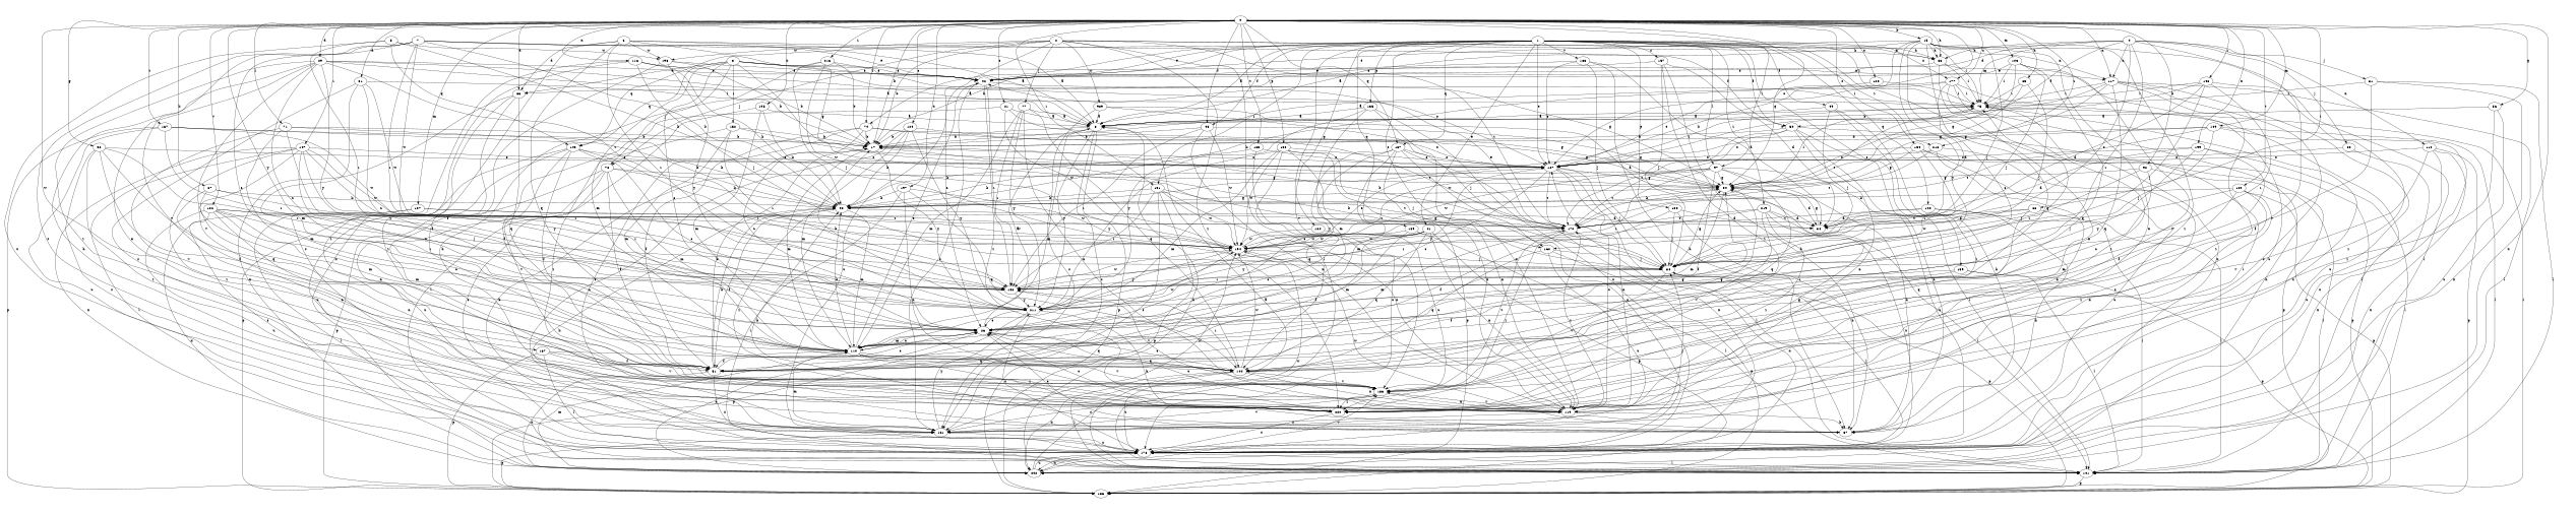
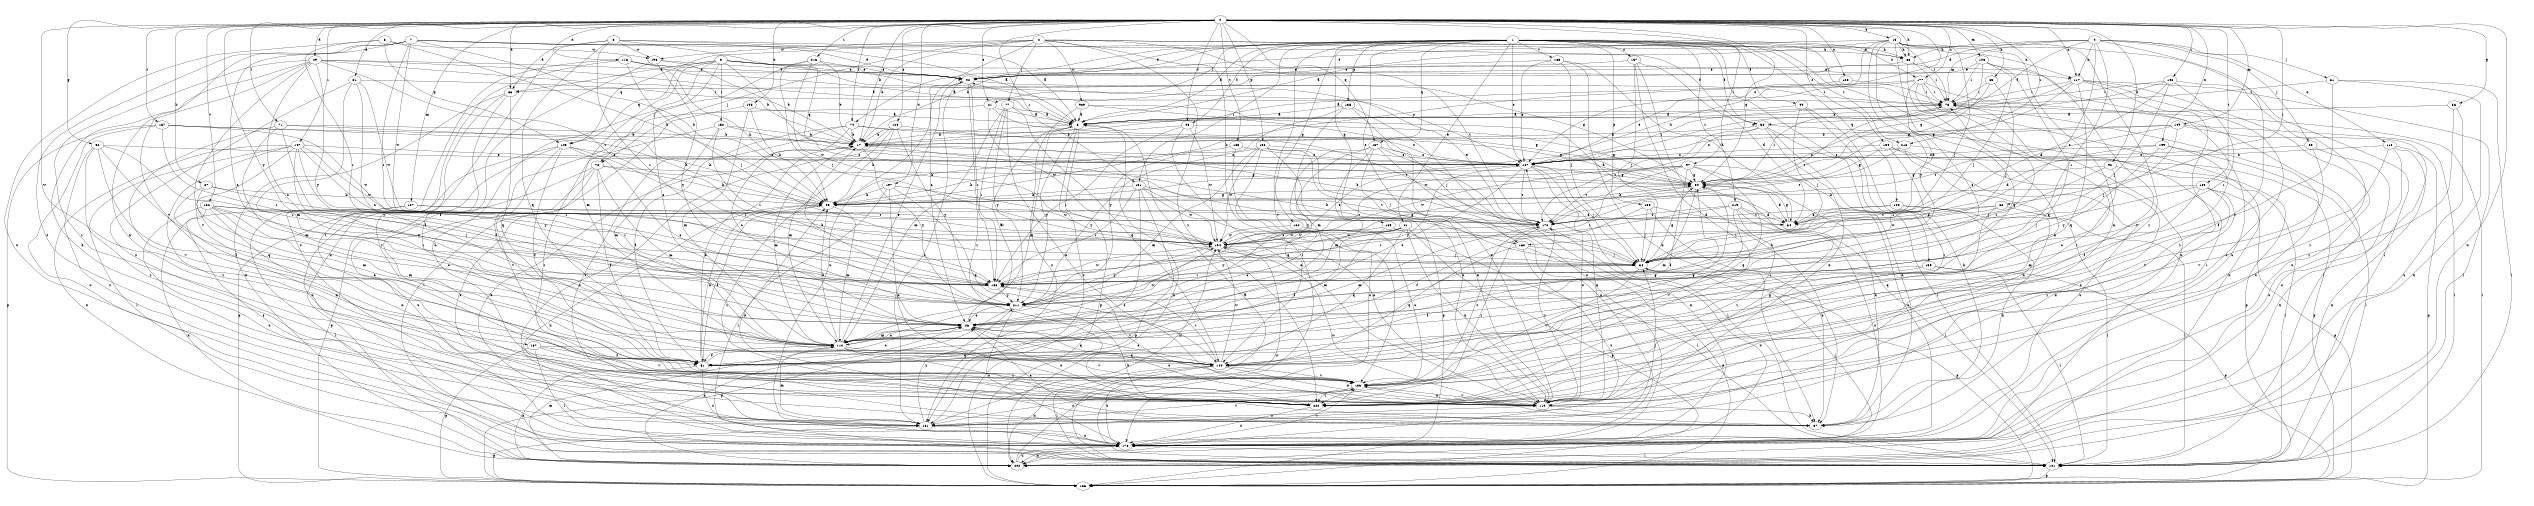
  strict digraph {
    0
    15
    17
    21
    29
    31
    33
    45
    52
    56
    n11 [label=54]
    65
    66
    68
    71
    74
    87
    92
    97
    103
    107
    109
    116
    117
    124
    125
    127
    130
    137
    147
    148
    151
    154
    165
    167
    169
    177
    182
    187
    195
    197
    199
    202
    211
    216
    218
    8
    42
    75
    26
    101
    220
    n53 [label=98]
    144
    84
    119
    110
    194
    51
    186
    170
    67
    161
    153
    178
    34
    136
    1
    41
    49
    50
    133
    134
    135
    139
    140
    157
    159
    160
    183
    219
    2
    77
    78
    143
    n86 [label=989]
    193
    3
    152
    4
    81
    83
    118
    5
    6
    7
    0 -> 15 [label=b]
    0 -> 17 [label=b]
    0 -> 21 [label=c]
    0 -> 29 [label=d]
    0 -> 31 [label=d]
    0 -> 33 [label=d]
    0 -> 45 [label=f]
    0 -> 52 [label=g]
    0 -> 56 [label=g]
    0 -> n11 [label=g]
    0 -> 65 [label=h]
    0 -> 66 [label=h]
    0 -> 68 [label=i]
    0 -> 71 [label=i]
    0 -> 74 [label=i]
    0 -> 87 [label=k]
    0 -> 92 [label=k]
    0 -> 97 [label=l]
    0 -> 103 [label=m]
    0 -> 107 [label=m]
    0 -> 109 [label=m]
    0 -> 116 [label=n]
    0 -> 117 [label=n]
    0 -> 124 [label=o]
    0 -> 125 [label=o]
    0 -> 127 [label=o]
    0 -> 130 [label=p]
    0 -> 137 [label=q]
    0 -> 147 [label=r]
    0 -> 148 [label=r]
    0 -> 151 [label=r]
    0 -> 154 [label=s]
    0 -> 165 [label=t]
    0 -> 167 [label=t]
    0 -> 169 [label=t]
    0 -> 177 [label=u]
    0 -> 182 [label=v]
    0 -> 187 [label=w]
    0 -> 195 [label=x]
    0 -> 197 [label=x]
    0 -> 199 [label=x]
    0 -> 202 [label=x]
    0 -> 211 [label=y]
    0 -> 216 [label=z]
    0 -> 218 [label=z]
    15 -> 66 [label=h]
    15 -> 211 [label=y]
    15 -> 8 [label=a]
    15 -> 42 [label=e]
    15 -> 75 [label=i]
    15 -> 26 [label=c]
    15 -> 101 [label=l]
    15 -> 220 [label=z]
    15 -> n53 [label=k]
    15 -> 144 [label=q]
    15 -> 84 [label=j]
    15 -> 119 [label=n]
    17 -> 127 [label=o]
    17 -> 211 [label=y]
    17 -> 110 [label=m]
    21 -> n11 [label=g]
    21 -> 8 [label=a]
    21 -> 194 [label=w]
    21 -> 51 [label=f]
    29 -> 17 [label=b]
    29 -> 211 [label=y]
    29 -> 8 [label=a]
    29 -> 42 [label=e]
    29 -> 26 [label=c]
    29 -> 220 [label=z]
    29 -> 119 [label=n]
    29 -> 186 [label=v]
    29 -> 170 [label=t]
    29 -> 67 [label=h]
    31 -> 75 [label=i]
    31 -> 26 [label=c]
    31 -> 110 [label=m]
    31 -> 194 [label=w]
    31 -> 161 [label=s]
    33 -> 202 [label=x]
    33 -> 220 [label=z]
    33 -> 144 [label=q]
    33 -> 51 [label=f]
    45 -> 17 [label=b]
    45 -> n11 [label=g]
    45 -> 119 [label=n]
    45 -> 194 [label=w]
    45 -> 153 [label=r]
    52 -> 127 [label=o]
    52 -> 220 [label=z]
    52 -> 144 [label=q]
    52 -> 51 [label=f]
    52 -> 161 [label=s]
    52 -> 153 [label=r]
    56 -> 8 [label=a]
    56 -> 220 [label=z]
    56 -> 178 [label=u]
    n11 -> 75 [label=i]
    n11 -> n53 [label=k]
    n11 -> 110 [label=m]
    n11 -> 34 [label=d]
    65 -> n11 [label=g]
    65 -> 75 [label=i]
    65 -> 84 [label=j]
    66 -> 42 [label=e]
    66 -> 75 [label=i]
    66 -> 119 [label=n]
    66 -> 178 [label=u]
    68 -> 101 [label=l]
    68 -> 144 [label=q]
    68 -> 194 [label=w]
    68 -> 170 [label=t]
    68 -> 34 [label=d]
    71 -> 17 [label=b]
    71 -> 211 [label=y]
    71 -> n53 [label=k]
    71 -> 110 [label=m]
    71 -> 186 [label=v]
    74 -> 17 [label=b]
    74 -> n11 [label=g]
    74 -> 127 [label=o]
    74 -> 26 [label=c]
    74 -> 51 [label=f]
    74 -> 161 [label=s]
    87 -> n53 [label=k]
    87 -> 119 [label=n]
    87 -> 110 [label=m]
    87 -> 153 [label=r]
    92 -> n11 [label=g]
    92 -> 26 [label=c]
    92 -> 101 [label=l]
    92 -> 84 [label=j]
    97 -> n11 [label=g]
    97 -> n53 [label=k]
    97 -> 144 [label=q]
    97 -> 194 [label=w]
    97 -> 51 [label=f]
    97 -> 170 [label=t]
    97 -> 67 [label=h]
    97 -> 153 [label=r]
    97 -> 178 [label=u]
    103 -> n11 [label=g]
    103 -> 42 [label=e]
    103 -> 75 [label=i]
    103 -> 144 [label=q]
    103 -> 84 [label=j]
    103 -> 186 [label=v]
    107 -> 202 [label=x]
    107 -> 101 [label=l]
    107 -> 194 [label=w]
    107 -> 170 [label=t]
    109 -> 17 [label=b]
    109 -> 127 [label=o]
    109 -> 101 [label=l]
    109 -> 84 [label=j]
    109 -> 170 [label=t]
    109 -> 178 [label=u]
    116 -> 8 [label=a]
    116 -> 42 [label=e]
    116 -> 220 [label=z]
    116 -> n53 [label=k]
    116 -> 84 [label=j]
    116 -> 161 [label=s]
    117 -> n11 [label=g]
    117 -> 127 [label=o]
    117 -> 75 [label=i]
    117 -> 101 [label=l]
    117 -> 220 [label=z]
    117 -> 144 [label=q]
    117 -> 161 [label=s]
    117 -> 178 [label=u]
    124 -> 17 [label=b]
    124 -> 211 [label=y]
    124 -> n53 [label=k]
    124 -> 110 [label=m]
    124 -> 170 [label=t]
    124 -> 178 [label=u]
    125 -> 75 [label=i]
    125 -> n53 [label=k]
    127 -> n11 [label=g]
    127 -> 211 [label=y]
    127 -> 75 [label=i]
    127 -> 26 [label=c]
    127 -> 101 [label=l]
    127 -> 84 [label=j]
    127 -> 119 [label=n]
    127 -> 170 [label=t]
    130 -> 127 [label=o]
    130 -> 211 [label=y]
    130 -> 144 [label=q]
    130 -> 84 [label=j]
    130 -> 119 [label=n]
    130 -> 110 [label=m]
    130 -> 194 [label=w]
    130 -> 136 [label=p]
    137 -> 127 [label=o]
    137 -> 202 [label=x]
    137 -> 211 [label=y]
    137 -> 26 [label=c]
    137 -> 119 [label=n]
    137 -> 110 [label=m]
    137 -> 178 [label=u]
    147 -> 127 [label=o]
    147 -> 202 [label=x]
    147 -> 211 [label=y]
    147 -> 26 [label=c]
    147 -> 101 [label=l]
    147 -> 220 [label=z]
    147 -> 119 [label=n]
    147 -> 194 [label=w]
    147 -> 153 [label=r]
    148 -> 17 [label=b]
    148 -> 75 [label=i]
    148 -> 220 [label=z]
    148 -> 84 [label=j]
    148 -> 153 [label=r]
    148 -> 34 [label=d]
    151 -> n53 [label=k]
    151 -> 119 [label=n]
    151 -> 194 [label=w]
    151 -> 170 [label=t]
    151 -> 161 [label=s]
    151 -> 153 [label=r]
    151 -> 136 [label=p]
    154 -> n11 [label=g]
    154 -> 127 [label=o]
    154 -> 153 [label=r]
    154 -> 178 [label=u]
    154 -> 136 [label=p]
    165 -> 127 [label=o]
    165 -> n53 [label=k]
    165 -> 178 [label=u]
    167 -> 17 [label=b]
    167 -> n53 [label=k]
    167 -> 194 [label=w]
    167 -> 153 [label=r]
    167 -> 178 [label=u]
    167 -> 136 [label=p]
    169 -> 220 [label=z]
    169 -> n53 [label=k]
    169 -> 84 [label=j]
    169 -> 119 [label=n]
    169 -> 110 [label=m]
    169 -> 136 [label=p]
    177 -> 127 [label=o]
    177 -> 202 [label=x]
    177 -> 8 [label=a]
    177 -> 75 [label=i]
    177 -> 101 [label=l]
    177 -> 220 [label=z]
    177 -> 34 [label=d]
    182 -> 26 [label=c]
    182 -> 84 [label=j]
    182 -> 119 [label=n]
    182 -> 110 [label=m]
    182 -> 161 [label=s]
    182 -> 153 [label=r]
    182 -> 178 [label=u]
    182 -> 34 [label=d]
    187 -> 101 [label=l]
    187 -> 144 [label=q]
    187 -> 51 [label=f]
    187 -> 186 [label=v]
    187 -> 136 [label=p]
    195 -> 8 [label=a]
    195 -> 101 [label=l]
    195 -> n53 [label=k]
    195 -> 110 [label=m]
    197 -> 101 [label=l]
    197 -> n53 [label=k]
    197 -> 144 [label=q]
    197 -> 119 [label=n]
    197 -> 194 [label=w]
    199 -> 127 [label=o]
    199 -> 211 [label=y]
    199 -> 101 [label=l]
    199 -> 51 [label=f]
    199 -> 34 [label=d]
    202 -> 26 [label=c]
    202 -> 110 [label=m]
    202 -> 194 [label=w]
    202 -> 178 [label=u]
    211 -> 17 [label=b]
    211 -> 26 [label=c]
    211 -> 67 [label=h]
    211 -> 178 [label=u]
    211 -> 136 [label=p]
    216 -> 17 [label=b]
    216 -> 42 [label=e]
    216 -> 84 [label=j]
    216 -> 194 [label=w]
    216 -> 67 [label=h]
    218 -> 127 [label=o]
    218 -> 119 [label=n]
    218 -> 170 [label=t]
    218 -> 161 [label=s]
    8 -> 17 [label=b]
    8 -> 202 [label=x]
    8 -> 211 [label=y]
    8 -> 110 [label=m]
    8 -> 161 [label=s]
    8 -> 136 [label=p]
    42 -> 75 [label=i]
    42 -> 220 [label=z]
    42 -> 161 [label=s]
    42 -> 153 [label=r]
    42 -> 178 [label=u]
    75 -> 8 [label=a]
    75 -> 170 [label=t]
    75 -> 178 [label=u]
    26 -> 8 [label=a]
    26 -> 75 [label=i]
    26 -> 144 [label=q]
    26 -> 110 [label=m]
    26 -> 194 [label=w]
    101 -> 8 [label=a]
    101 -> 136 [label=p]
    220 -> 26 [label=c]
    220 -> 178 [label=u]
    n53 -> n11 [label=g]
    n53 -> 220 [label=z]
    n53 -> 110 [label=m]
    n53 -> 51 [label=f]
    n53 -> 170 [label=t]
    144 -> n11 [label=g]
    144 -> 202 [label=x]
    144 -> 26 [label=c]
    144 -> 101 [label=l]
    144 -> 119 [label=n]
    144 -> 194 [label=w]
    144 -> 186 [label=v]
    144 -> 153 [label=r]
    144 -> 178 [label=u]
    84 -> 17 [label=b]
    84 -> n11 [label=g]
    84 -> 186 [label=v]
    84 -> 153 [label=r]
    84 -> 136 [label=p]
    119 -> n11 [label=g]
    119 -> 127 [label=o]
    119 -> 26 [label=c]
    119 -> 186 [label=v]
    119 -> 170 [label=t]
    119 -> 67 [label=h]
    119 -> 161 [label=s]
    110 -> 42 [label=e]
    110 -> 26 [label=c]
    110 -> 220 [label=z]
    110 -> n53 [label=k]
    110 -> 144 [label=q]
    110 -> 51 [label=f]
    110 -> 186 [label=v]
    194 -> n11 [label=g]
    194 -> 127 [label=o]
    194 -> 211 [label=y]
    194 -> 84 [label=j]
    51 -> 17 [label=b]
    51 -> n11 [label=g]
    51 -> 202 [label=x]
    51 -> 26 [label=c]
    51 -> n53 [label=k]
    51 -> 178 [label=u]
    186 -> 220 [label=z]
    186 -> 119 [label=n]
    186 -> 170 [label=t]
    186 -> 161 [label=s]
    170 -> 17 [label=b]
    170 -> 202 [label=x]
    170 -> 42 [label=e]
    170 -> 220 [label=z]
    170 -> 110 [label=m]
    170 -> 194 [label=w]
    67 -> 75 [label=i]
    67 -> 26 [label=c]
    67 -> n53 [label=k]
    67 -> 194 [label=w]
    161 -> 211 [label=y]
    161 -> 84 [label=j]
    161 -> 110 [label=m]
    161 -> 194 [label=w]
    161 -> 186 [label=v]
    161 -> 178 [label=u]
    161 -> 136 [label=p]
    153 -> 211 [label=y]
    153 -> 194 [label=w]
    153 -> 186 [label=v]
    178 -> 17 [label=b]
    178 -> 202 [label=x]
    178 -> 101 [label=l]
    178 -> n53 [label=k]
    178 -> 84 [label=j]
    178 -> 186 [label=v]
    34 -> n11 [label=g]
    136 -> 75 [label=i]
    1 -> 17 [label=b]
    1 -> 45 [label=f]
    1 -> 66 [label=h]
    1 -> 74 [label=i]
-   1 -> 97 [label=l]
+   1 -> 21 [label=l]
    1 -> 127 [label=o]
    1 -> 137 [label=q]
    1 -> 151 [label=r]
    1 -> 177 [label=u]
    1 -> 202 [label=x]
    1 -> 218 [label=z]
    1 -> 8 [label=a]
    1 -> 42 [label=e]
    1 -> 75 [label=i]
    1 -> 186 [label=v]
    1 -> 41 [label=e]
    1 -> 49 [label=f]
    1 -> 50 [label=f]
    1 -> 133 [label=p]
    1 -> 134 [label=p]
    1 -> 135 [label=p]
    1 -> 139 [label=q]
    1 -> 140 [label=q]
    1 -> 157 [label=s]
    1 -> 159 [label=s]
    1 -> 160 [label=s]
    1 -> 183 [label=v]
    1 -> 219 [label=z]
    41 -> 211 [label=y]
    41 -> 26 [label=c]
    41 -> 144 [label=q]
    41 -> 119 [label=n]
    41 -> 110 [label=m]
    41 -> 194 [label=w]
    41 -> 136 [label=p]
    49 -> 8 [label=a]
    49 -> 220 [label=z]
    49 -> 84 [label=j]
    49 -> 67 [label=h]
    50 -> 17 [label=b]
    50 -> 101 [label=l]
    50 -> 119 [label=n]
    50 -> 194 [label=w]
    50 -> 170 [label=t]
    50 -> 67 [label=h]
    50 -> 136 [label=p]
    133 -> 84 [label=j]
    133 -> 51 [label=f]
    133 -> 67 [label=h]
    133 -> 34 [label=d]
    134 -> 194 [label=w]
    134 -> 186 [label=u]
    135 -> 211 [label=y]
    135 -> 8 [label=a]
    135 -> 119 [label=n]
    135 -> 110 [label=m]
    135 -> 178 [label=u]
    139 -> 101 [label=l]
    139 -> 194 [label=w]
    139 -> 51 [label=f]
    140 -> 101 [label=l]
    140 -> 170 [label=t]
    140 -> 67 [label=h]
    140 -> 34 [label=d]
    157 -> 42 [label=e]
    157 -> 220 [label=z]
    157 -> 84 [label=j]
    157 -> 67 [label=h]
    157 -> 34 [label=d]
    159 -> 101 [label=l]
    159 -> 51 [label=f]
    159 -> 153 [label=r]
    159 -> 136 [label=p]
    160 -> 144 [label=q]
    160 -> 84 [label=j]
    160 -> 178 [label=u]
    160 -> 136 [label=p]
    183 -> 127 [label=o]
    183 -> 42 [label=e]
    183 -> 84 [label=j]
    183 -> 67 [label=h]
    183 -> 34 [label=d]
    219 -> 101 [label=l]
    219 -> 220 [label=z]
    219 -> 186 [label=v]
    219 -> 170 [label=t]
    219 -> 153 [label=r]
    219 -> 178 [label=u]
    219 -> 34 [label=d]
    2 -> 17 [label=b]
    2 -> 66 [label=h]
    2 -> 117 [label=n]
    2 -> 26 [label=c]
    2 -> 101 [label=l]
    2 -> 220 [label=z]
    2 -> 170 [label=t]
    2 -> 77 [label=j]
    2 -> 78 [label=j]
    2 -> 143 [label=q]
    2 -> n86 [label=w]
    2 -> 193 [label=w]
    77 -> 211 [label=y]
    77 -> 8 [label=a]
    77 -> 144 [label=q]
    77 -> 119 [label=n]
    77 -> 110 [label=m]
    77 -> 153 [label=r]
    78 -> n11 [label=g]
    78 -> n53 [label=k]
    78 -> 110 [label=m]
    78 -> 51 [label=f]
    78 -> 161 [label=s]
    78 -> 178 [label=u]
    78 -> 136 [label=p]
    143 -> 127 [label=o]
    143 -> 26 [label=c]
    143 -> 51 [label=f]
    143 -> 186 [label=v]
    143 -> 153 [label=r]
    143 -> 178 [label=u]
    143 -> 136 [label=p]
    n86 -> 8 [label=a]
    n86 -> 84 [label=j]
    n86 -> 161 [label=s]
    n86 -> 34 [label=d]
    193 -> 17 [label=b]
    193 -> 211 [label=y]
    193 -> 42 [label=e]
    193 -> 51 [label=f]
    3 -> 33 [label=d]
    3 -> n11 [label=g]
    3 -> 117 [label=n]
    3 -> 127 [label=o]
    3 -> 42 [label=e]
    3 -> 26 [label=c]
    3 -> 110 [label=m]
    3 -> 160 [label=s]
    3 -> 78 [label=j]
    3 -> 143 [label=q]
    3 -> 152 [label=r]
    152 -> 17 [label=b]
    152 -> 127 [label=o]
    152 -> 220 [label=z]
    152 -> 110 [label=m]
    152 -> 153 [label=r]
    4 -> 33 [label=d]
    4 -> 66 [label=h]
    4 -> 117 [label=n]
    4 -> 75 [label=m]
    4 -> 186 [label=v]
    4 -> 153 [label=r]
    4 -> 50 [label=f]
    4 -> 160 [label=s]
    4 -> 81 [label=j]
    4 -> 83 [label=j]
    4 -> 118 [label=n]
    81 -> 202 [label=x]
    81 -> 75 [label=i]
    81 -> 101 [label=l]
    81 -> 51 [label=f]
    83 -> 127 [label=o]
    83 -> 202 [label=x]
+   83 -> 186 [label=v]
    118 -> 127 [label=o]
    118 -> 202 [label=x]
    118 -> 186 [label=v]
    118 -> 178 [label=u]
    118 -> 136 [label=p]
    5 -> n53 [label=k]
    5 -> 153 [label=r]
    5 -> 178 [label=u]
    5 -> 143 [label=q]
    5 -> 193 [label=w]
    6 -> 33 [label=d]
    6 -> n11 [label=g]
    6 -> 202 [label=x]
    6 -> 8 [label=a]
    6 -> 144 [label=q]
    6 -> 153 [label=r]
    6 -> 50 [label=f]
    6 -> 193 [label=w]
    7 -> 66 [label=h]
    7 -> 8 [label=a]
    7 -> 42 [label=e]
    7 -> 26 [label=c]
    7 -> n53 [label=k]
    7 -> 194 [label=w]
    7 -> 186 [label=v]
    7 -> 161 [label=s]
    7 -> 153 [label=r]
  }
